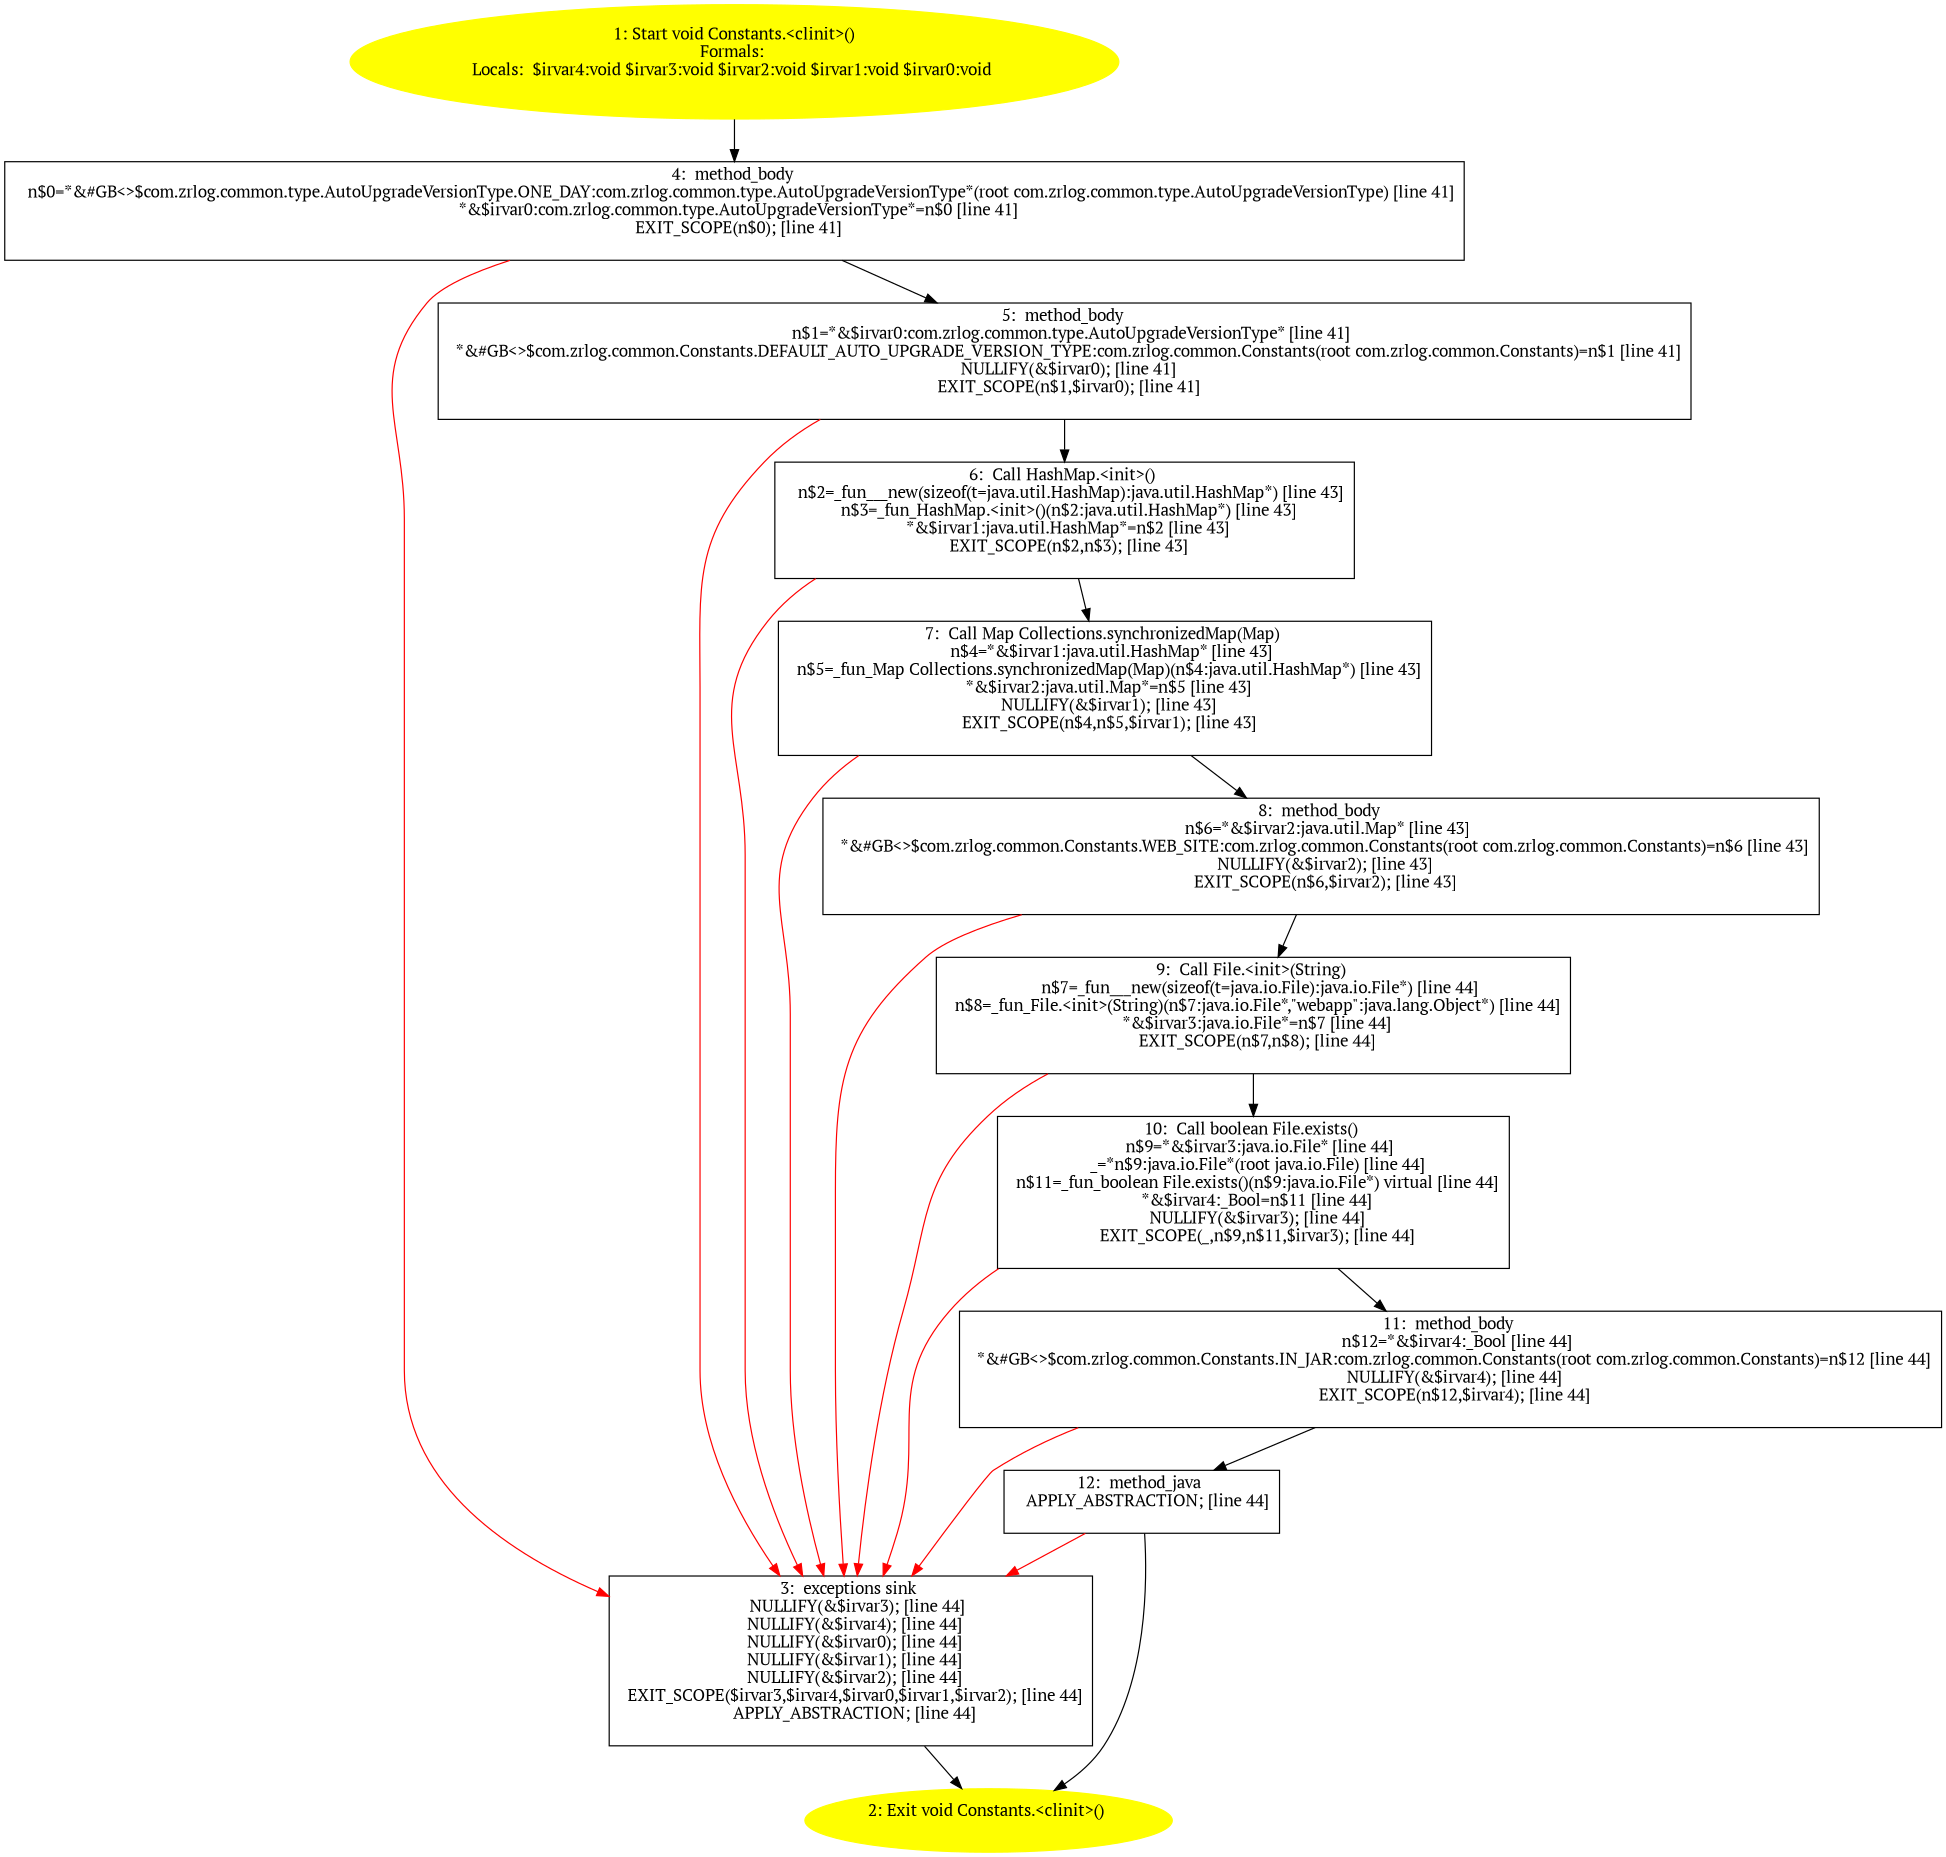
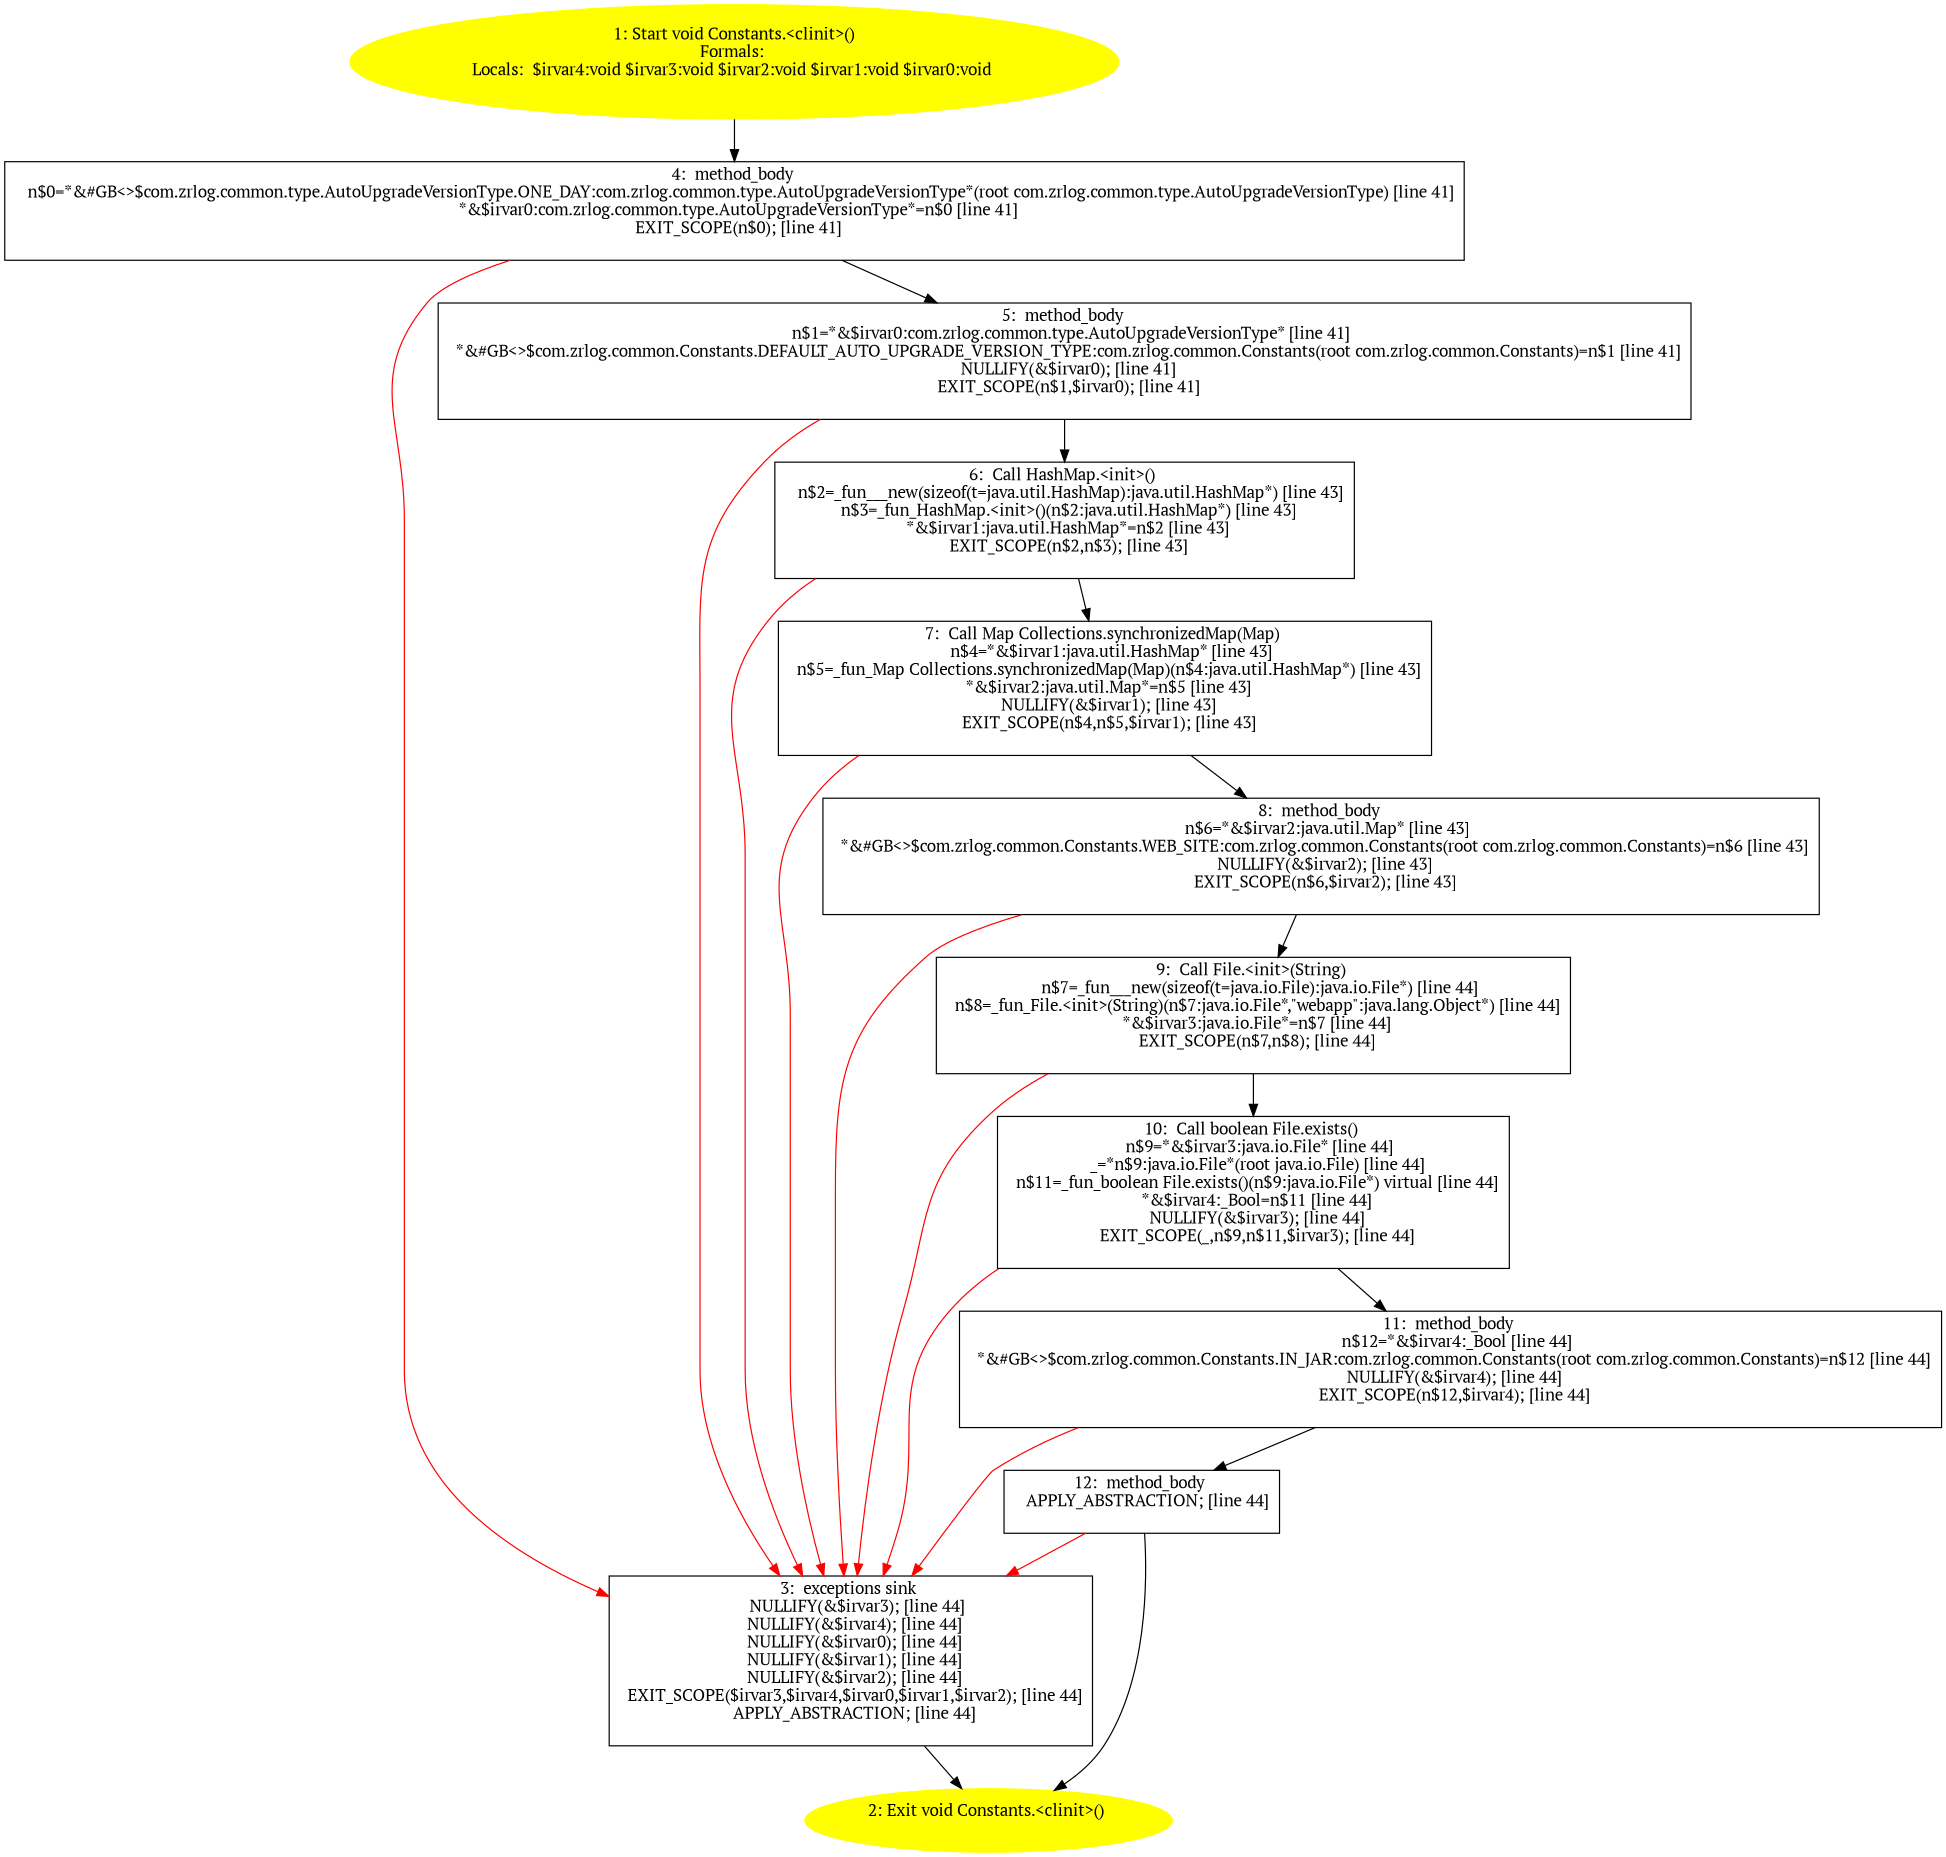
  digraph {
    fontname="PT Serif"
    node [fontname="PT Serif" shape=box]
    edge [fontname="PT Serif"]
    n1 [color=yellow label="1: Start void Constants.<clinit>()\nFormals: \nLocals:  $irvar4:void $irvar3:void $irvar2:void $irvar1:void $irvar0:void \n  " style=filled shape=""]
    n2 [label="4:  method_body \n   n$0=*&#GB<>$com.zrlog.common.type.AutoUpgradeVersionType.ONE_DAY:com.zrlog.common.type.AutoUpgradeVersionType*(root com.zrlog.common.type.AutoUpgradeVersionType) [line 41]\n  *&$irvar0:com.zrlog.common.type.AutoUpgradeVersionType*=n$0 [line 41]\n  EXIT_SCOPE(n$0); [line 41]\n "]
    n3 [label="3:  exceptions sink \n   NULLIFY(&$irvar3); [line 44]\n  NULLIFY(&$irvar4); [line 44]\n  NULLIFY(&$irvar0); [line 44]\n  NULLIFY(&$irvar1); [line 44]\n  NULLIFY(&$irvar2); [line 44]\n  EXIT_SCOPE($irvar3,$irvar4,$irvar0,$irvar1,$irvar2); [line 44]\n  APPLY_ABSTRACTION; [line 44]\n "]
    n4 [label="5:  method_body \n   n$1=*&$irvar0:com.zrlog.common.type.AutoUpgradeVersionType* [line 41]\n  *&#GB<>$com.zrlog.common.Constants.DEFAULT_AUTO_UPGRADE_VERSION_TYPE:com.zrlog.common.Constants(root com.zrlog.common.Constants)=n$1 [line 41]\n  NULLIFY(&$irvar0); [line 41]\n  EXIT_SCOPE(n$1,$irvar0); [line 41]\n "]
    n5 [color=yellow label="2: Exit void Constants.<clinit>() \n  " style=filled shape=""]
    n6 [label="6:  Call HashMap.<init>() \n   n$2=_fun___new(sizeof(t=java.util.HashMap):java.util.HashMap*) [line 43]\n  n$3=_fun_HashMap.<init>()(n$2:java.util.HashMap*) [line 43]\n  *&$irvar1:java.util.HashMap*=n$2 [line 43]\n  EXIT_SCOPE(n$2,n$3); [line 43]\n "]
    n7 [label="7:  Call Map Collections.synchronizedMap(Map) \n   n$4=*&$irvar1:java.util.HashMap* [line 43]\n  n$5=_fun_Map Collections.synchronizedMap(Map)(n$4:java.util.HashMap*) [line 43]\n  *&$irvar2:java.util.Map*=n$5 [line 43]\n  NULLIFY(&$irvar1); [line 43]\n  EXIT_SCOPE(n$4,n$5,$irvar1); [line 43]\n "]
    n8 [label="8:  method_body \n   n$6=*&$irvar2:java.util.Map* [line 43]\n  *&#GB<>$com.zrlog.common.Constants.WEB_SITE:com.zrlog.common.Constants(root com.zrlog.common.Constants)=n$6 [line 43]\n  NULLIFY(&$irvar2); [line 43]\n  EXIT_SCOPE(n$6,$irvar2); [line 43]\n "]
    n9 [label="9:  Call File.<init>(String) \n   n$7=_fun___new(sizeof(t=java.io.File):java.io.File*) [line 44]\n  n$8=_fun_File.<init>(String)(n$7:java.io.File*,\"webapp\":java.lang.Object*) [line 44]\n  *&$irvar3:java.io.File*=n$7 [line 44]\n  EXIT_SCOPE(n$7,n$8); [line 44]\n "]
    n10 [label="10:  Call boolean File.exists() \n   n$9=*&$irvar3:java.io.File* [line 44]\n  _=*n$9:java.io.File*(root java.io.File) [line 44]\n  n$11=_fun_boolean File.exists()(n$9:java.io.File*) virtual [line 44]\n  *&$irvar4:_Bool=n$11 [line 44]\n  NULLIFY(&$irvar3); [line 44]\n  EXIT_SCOPE(_,n$9,n$11,$irvar3); [line 44]\n "]
    n11 [label="11:  method_body \n   n$12=*&$irvar4:_Bool [line 44]\n  *&#GB<>$com.zrlog.common.Constants.IN_JAR:com.zrlog.common.Constants(root com.zrlog.common.Constants)=n$12 [line 44]\n  NULLIFY(&$irvar4); [line 44]\n  EXIT_SCOPE(n$12,$irvar4); [line 44]\n "]
-   n12 [label="12:  method_java \n   APPLY_ABSTRACTION; [line 44]\n "]
+   n12 [label="12:  method_body \n   APPLY_ABSTRACTION; [line 44]\n "]
    n1 -> n2
    n2 -> n3 [color=red]
    n2 -> n4
    n3 -> n5
    n4 -> n3 [color=red]
    n4 -> n6
    n6 -> n3 [color=red]
    n6 -> n7
    n7 -> n3 [color=red]
    n7 -> n8
    n8 -> n3 [color=red]
    n8 -> n9
    n9 -> n3 [color=red]
    n9 -> n10
    n10 -> n3 [color=red]
    n10 -> n11
    n11 -> n3 [color=red]
    n11 -> n12
    n12 -> n3 [color=red]
    n12 -> n5
  }
